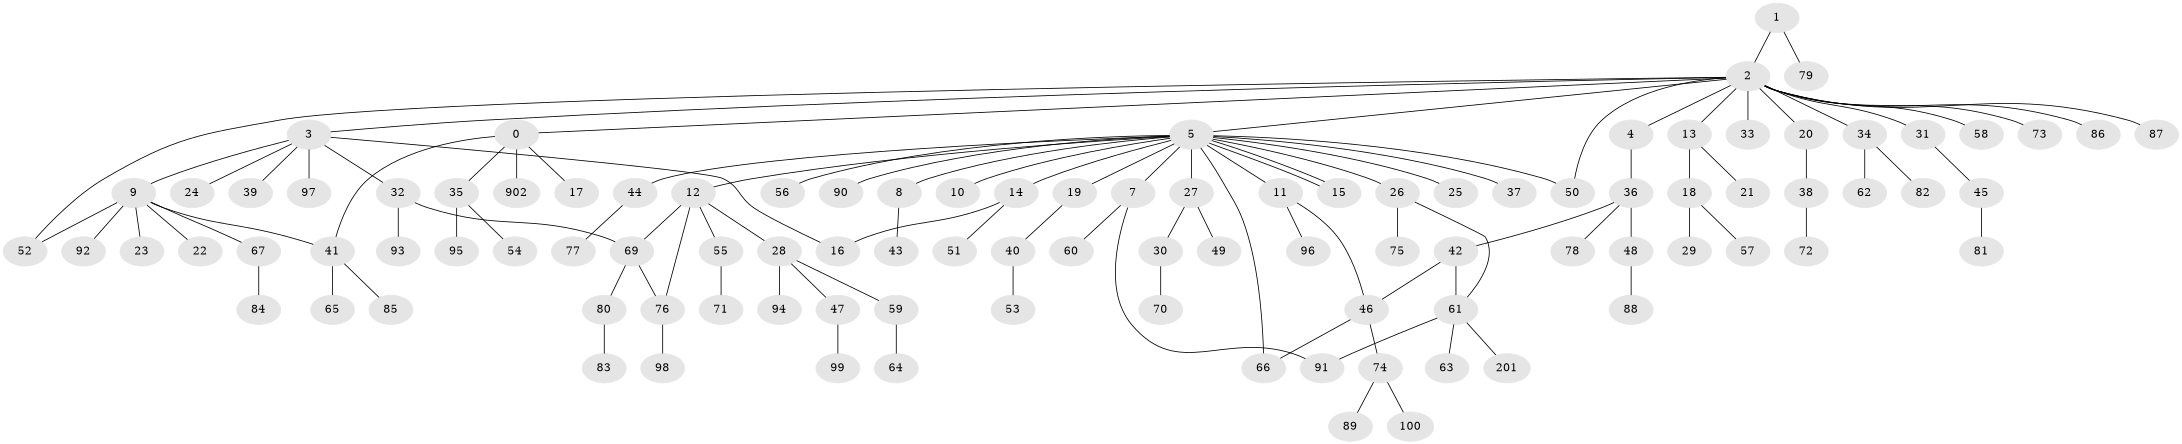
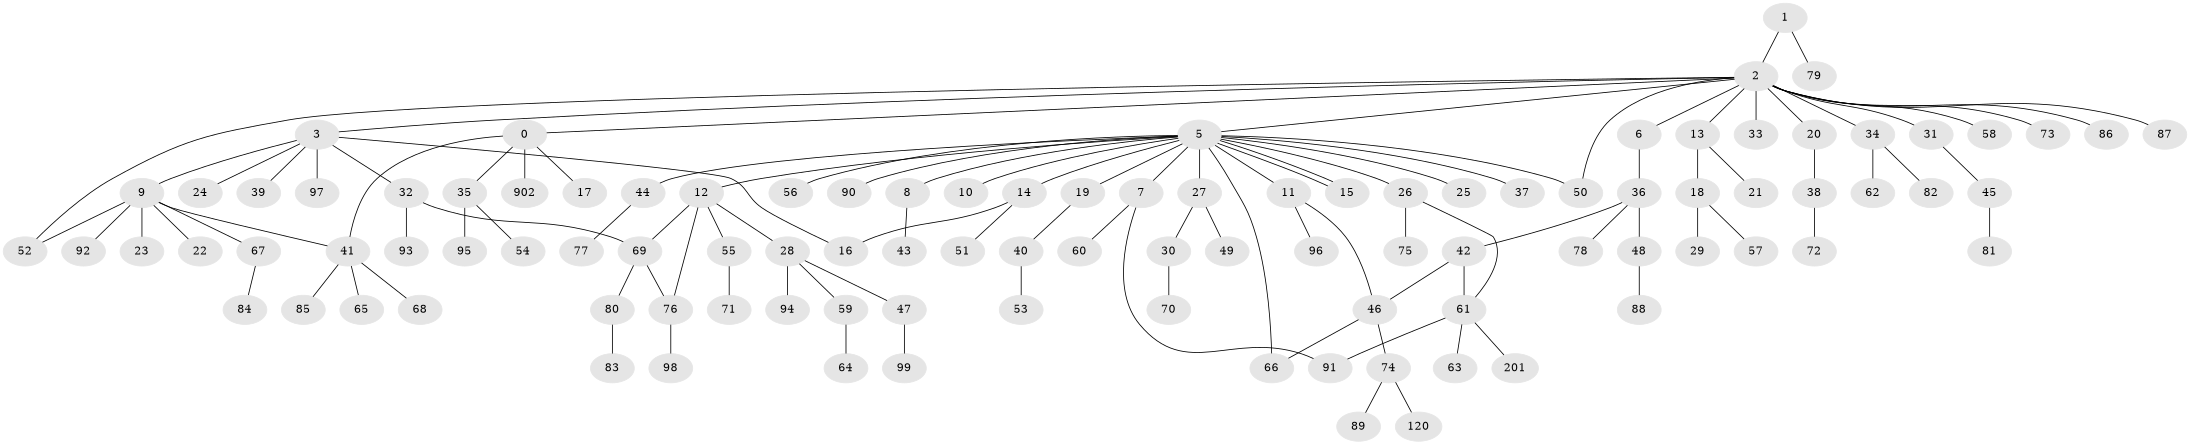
  graph {
    node [color=gray90 style=filled]
    1
    2
    79
    3
    n5 [label=0]
    5
-   6 [label=4]
+   6
    13
    20
    31
    33
    34
    50
    52
    58
    73
    86
    87
    9
    16
    24
    32
    39
    97
    17
    35
    41
    n28 [label=902]
    7
    8
    10
    11
    12
    14
    15
    19
    25
    26
    27
    37
    44
    56
    66
    90
    36
    18
    21
    38
    45
    62
    82
    22
    23
    67
    92
    69
    93
    54
    95
    65
+   68
    85
    60
    91
    43
    46
    96
    28
    55
    76
    51
    40
    61
    75
    30
    49
    70
    77
    42
    48
    78
    84
    74
    89
-   100
+   100 [label=120]
    47
    59
    94
    71
    80
    98
    29
    57
    53
    72
    63
    n97 [label=201]
    99
    64
    81
    88
    83
    1 -- 2
    1 -- 79
    2 -- 3
    2 -- n5
    2 -- 5
    2 -- 6
    2 -- 13
    2 -- 20
    2 -- 31
    2 -- 33
    2 -- 34
    2 -- 50
    2 -- 52
    2 -- 58
    2 -- 73
    2 -- 86
    2 -- 87
    3 -- 9
    3 -- 16
    3 -- 24
    3 -- 32
    3 -- 39
    3 -- 97
    n5 -- 17
    n5 -- 35
    n5 -- 41
    n5 -- n28
    5 -- 50
    5 -- 7
    5 -- 8
    5 -- 10
    5 -- 11
    5 -- 12
    5 -- 14
    5 -- 15
    5 -- 15
    5 -- 19
    5 -- 25
    5 -- 26
    5 -- 27
    5 -- 37
    5 -- 44
    5 -- 56
    5 -- 66
    5 -- 90
    6 -- 36
    13 -- 18
    13 -- 21
    20 -- 38
    31 -- 45
    34 -- 62
    34 -- 82
    9 -- 52
    9 -- 41
    9 -- 22
    9 -- 23
    9 -- 67
    9 -- 92
    32 -- 69
    32 -- 93
    35 -- 54
    35 -- 95
    41 -- 65
+   41 -- 68
    41 -- 85
    7 -- 60
    7 -- 91
    8 -- 43
    11 -- 46
    11 -- 96
    12 -- 69
    12 -- 28
    12 -- 55
    12 -- 76
    14 -- 16
    14 -- 51
    19 -- 40
    26 -- 61
    26 -- 75
    27 -- 30
    27 -- 49
    44 -- 77
    36 -- 42
    36 -- 48
    36 -- 78
    18 -- 29
    18 -- 57
    38 -- 72
    45 -- 81
    67 -- 84
    69 -- 76
    69 -- 80
    46 -- 66
    46 -- 74
    28 -- 47
    28 -- 59
    28 -- 94
    55 -- 71
    76 -- 98
    40 -- 53
    61 -- 91
    61 -- 63
    61 -- n97
    30 -- 70
    42 -- 46
    42 -- 61
    48 -- 88
    74 -- 89
    74 -- 100
    47 -- 99
    59 -- 64
    80 -- 83
  }
